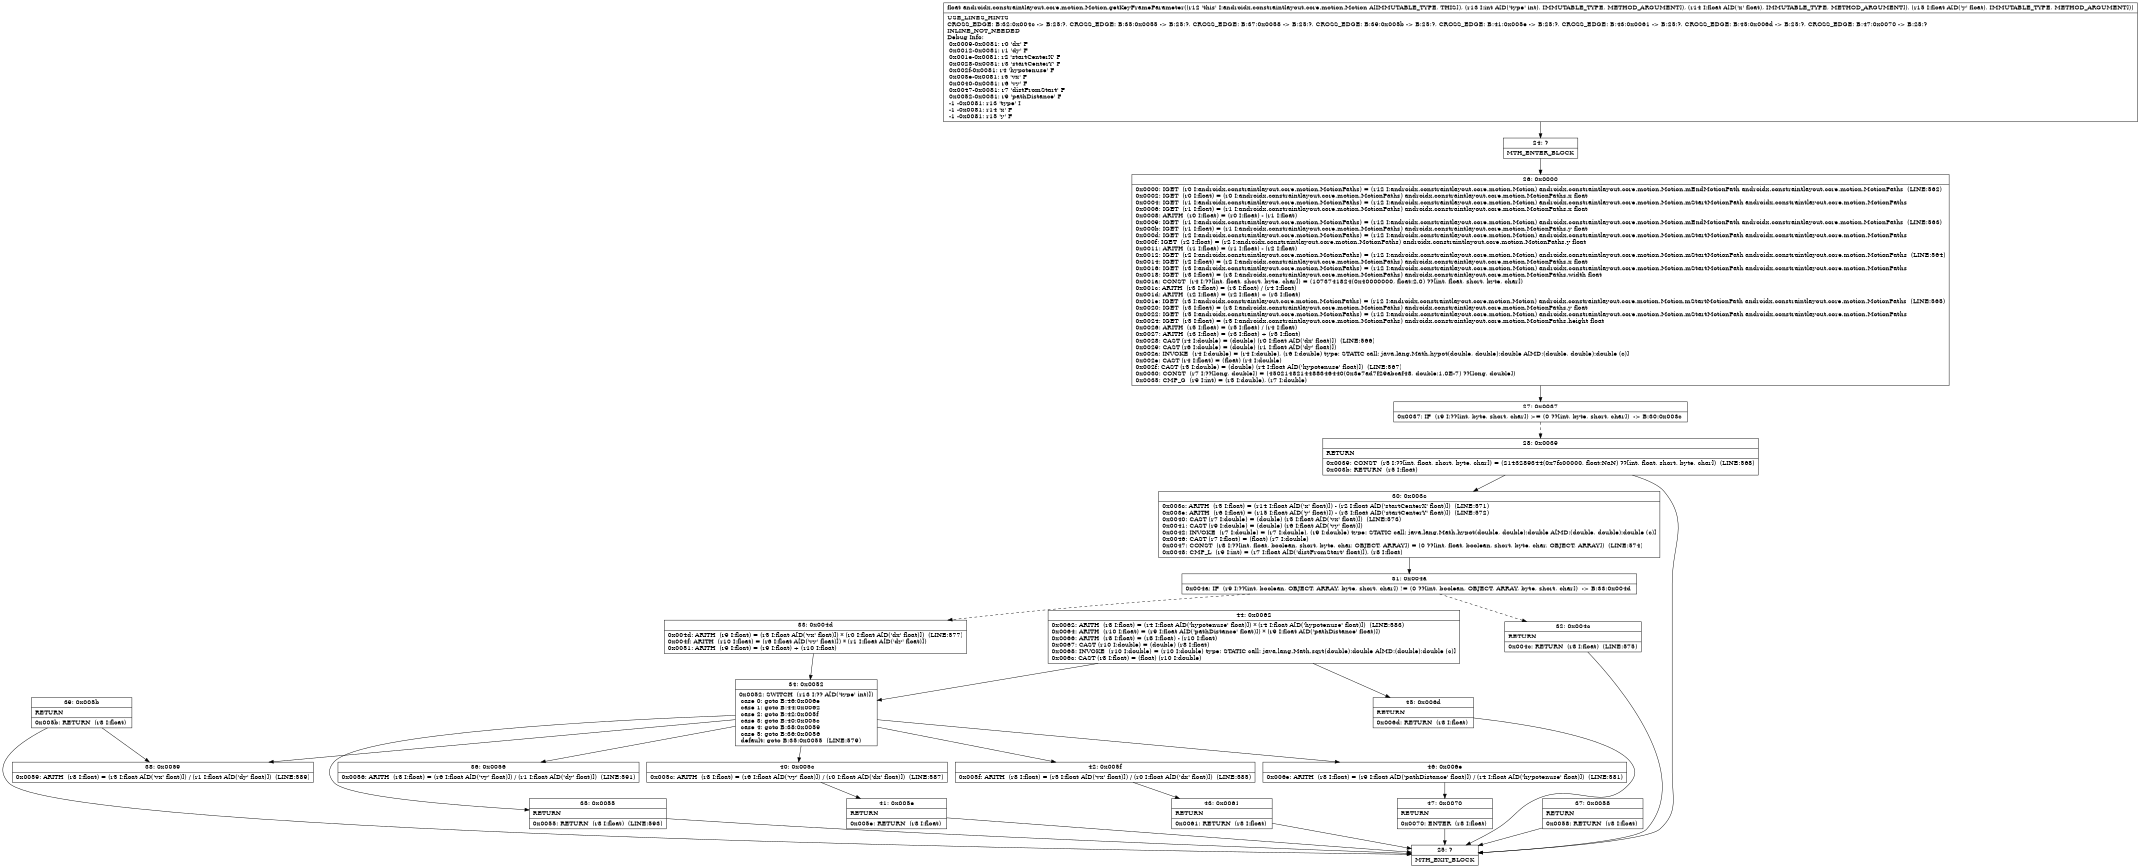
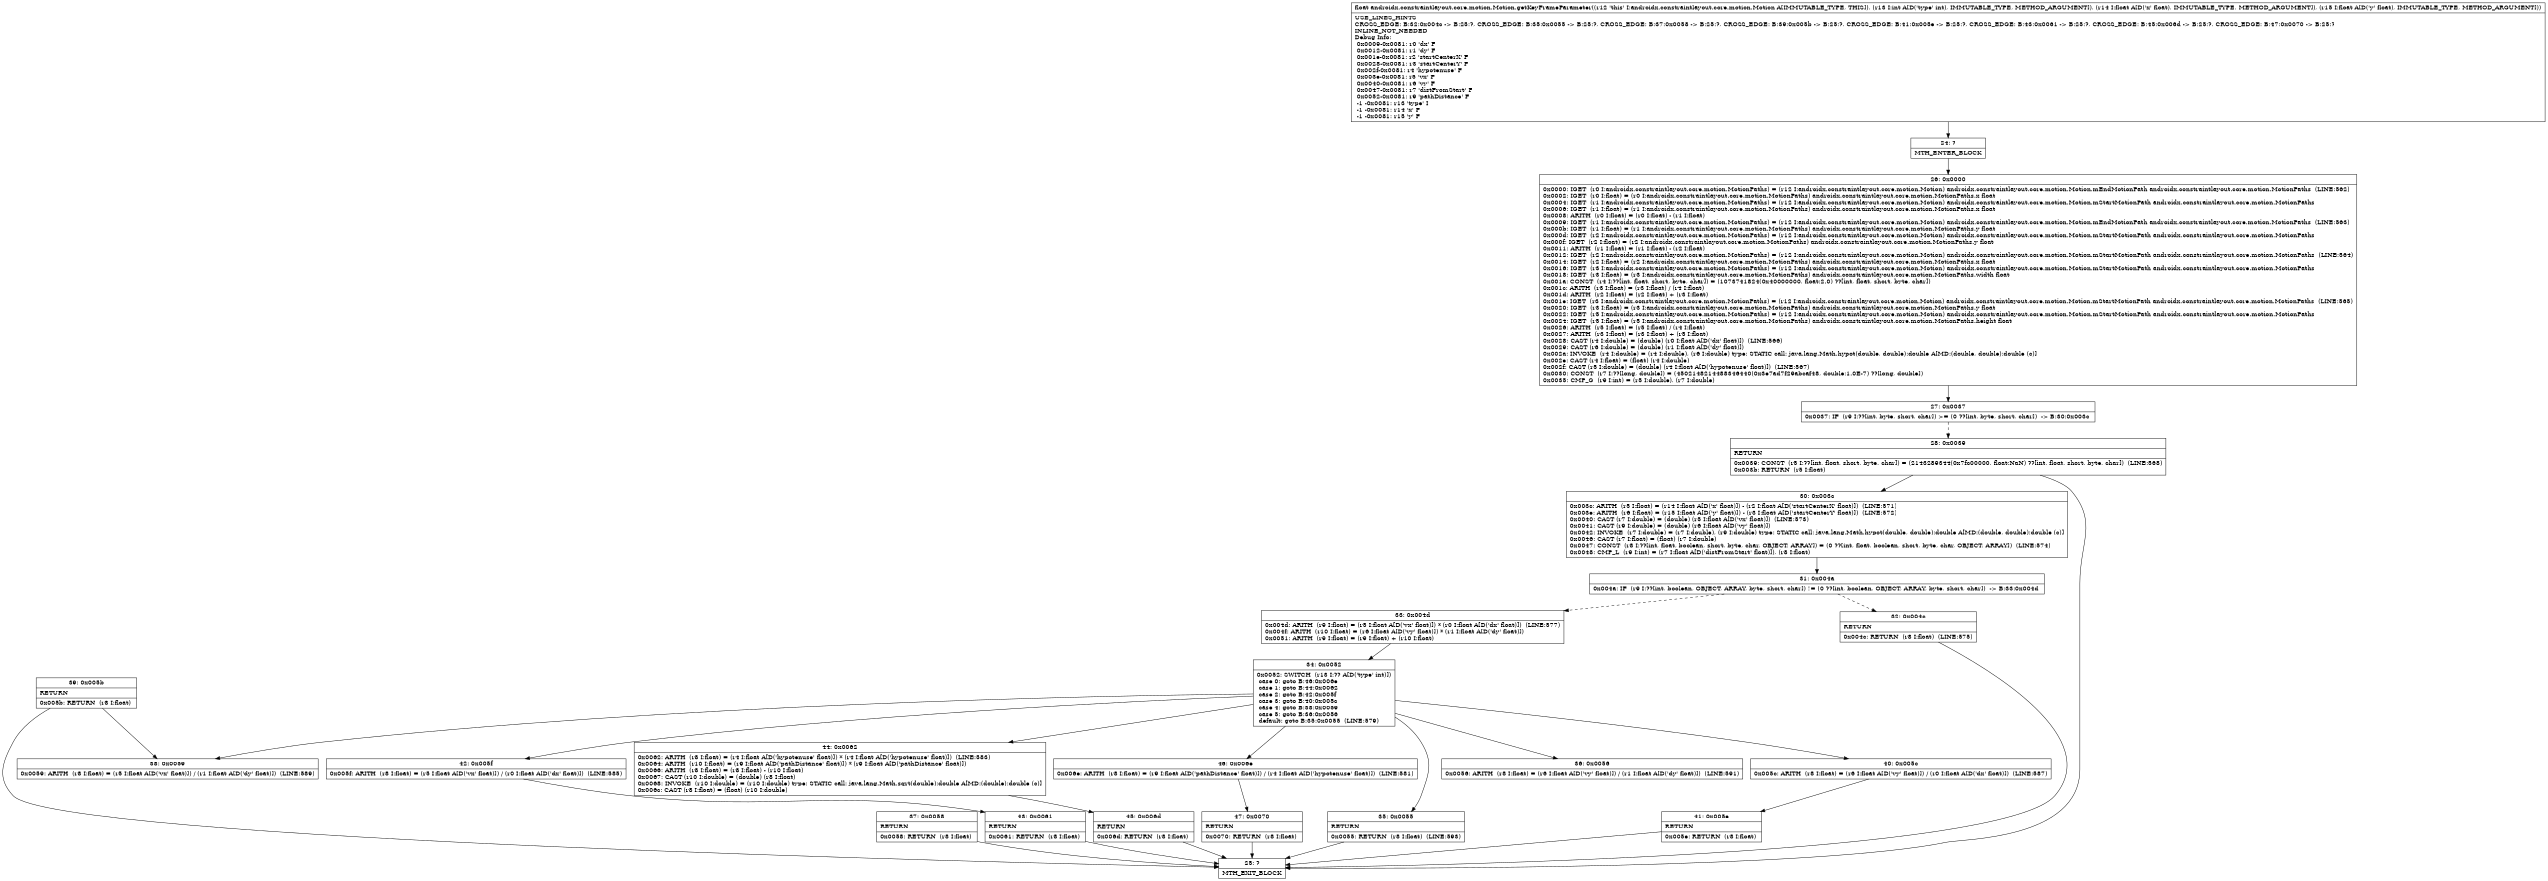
  digraph {
    node [shape=record]
    n1 [label="{24\:\ ?|MTH_ENTER_BLOCK\l}"]
    n2 [label="{26\:\ 0x0000|0x0000: IGET  (r0 I:androidx.constraintlayout.core.motion.MotionPaths) = (r12 I:androidx.constraintlayout.core.motion.Motion) androidx.constraintlayout.core.motion.Motion.mEndMotionPath androidx.constraintlayout.core.motion.MotionPaths  (LINE:562)\l0x0002: IGET  (r0 I:float) = (r0 I:androidx.constraintlayout.core.motion.MotionPaths) androidx.constraintlayout.core.motion.MotionPaths.x float \l0x0004: IGET  (r1 I:androidx.constraintlayout.core.motion.MotionPaths) = (r12 I:androidx.constraintlayout.core.motion.Motion) androidx.constraintlayout.core.motion.Motion.mStartMotionPath androidx.constraintlayout.core.motion.MotionPaths \l0x0006: IGET  (r1 I:float) = (r1 I:androidx.constraintlayout.core.motion.MotionPaths) androidx.constraintlayout.core.motion.MotionPaths.x float \l0x0008: ARITH  (r0 I:float) = (r0 I:float) \- (r1 I:float) \l0x0009: IGET  (r1 I:androidx.constraintlayout.core.motion.MotionPaths) = (r12 I:androidx.constraintlayout.core.motion.Motion) androidx.constraintlayout.core.motion.Motion.mEndMotionPath androidx.constraintlayout.core.motion.MotionPaths  (LINE:563)\l0x000b: IGET  (r1 I:float) = (r1 I:androidx.constraintlayout.core.motion.MotionPaths) androidx.constraintlayout.core.motion.MotionPaths.y float \l0x000d: IGET  (r2 I:androidx.constraintlayout.core.motion.MotionPaths) = (r12 I:androidx.constraintlayout.core.motion.Motion) androidx.constraintlayout.core.motion.Motion.mStartMotionPath androidx.constraintlayout.core.motion.MotionPaths \l0x000f: IGET  (r2 I:float) = (r2 I:androidx.constraintlayout.core.motion.MotionPaths) androidx.constraintlayout.core.motion.MotionPaths.y float \l0x0011: ARITH  (r1 I:float) = (r1 I:float) \- (r2 I:float) \l0x0012: IGET  (r2 I:androidx.constraintlayout.core.motion.MotionPaths) = (r12 I:androidx.constraintlayout.core.motion.Motion) androidx.constraintlayout.core.motion.Motion.mStartMotionPath androidx.constraintlayout.core.motion.MotionPaths  (LINE:564)\l0x0014: IGET  (r2 I:float) = (r2 I:androidx.constraintlayout.core.motion.MotionPaths) androidx.constraintlayout.core.motion.MotionPaths.x float \l0x0016: IGET  (r3 I:androidx.constraintlayout.core.motion.MotionPaths) = (r12 I:androidx.constraintlayout.core.motion.Motion) androidx.constraintlayout.core.motion.Motion.mStartMotionPath androidx.constraintlayout.core.motion.MotionPaths \l0x0018: IGET  (r3 I:float) = (r3 I:androidx.constraintlayout.core.motion.MotionPaths) androidx.constraintlayout.core.motion.MotionPaths.width float \l0x001a: CONST  (r4 I:??[int, float, short, byte, char]) = (1073741824(0x40000000, float:2.0) ??[int, float, short, byte, char]) \l0x001c: ARITH  (r3 I:float) = (r3 I:float) \/ (r4 I:float) \l0x001d: ARITH  (r2 I:float) = (r2 I:float) + (r3 I:float) \l0x001e: IGET  (r3 I:androidx.constraintlayout.core.motion.MotionPaths) = (r12 I:androidx.constraintlayout.core.motion.Motion) androidx.constraintlayout.core.motion.Motion.mStartMotionPath androidx.constraintlayout.core.motion.MotionPaths  (LINE:565)\l0x0020: IGET  (r3 I:float) = (r3 I:androidx.constraintlayout.core.motion.MotionPaths) androidx.constraintlayout.core.motion.MotionPaths.y float \l0x0022: IGET  (r5 I:androidx.constraintlayout.core.motion.MotionPaths) = (r12 I:androidx.constraintlayout.core.motion.Motion) androidx.constraintlayout.core.motion.Motion.mStartMotionPath androidx.constraintlayout.core.motion.MotionPaths \l0x0024: IGET  (r5 I:float) = (r5 I:androidx.constraintlayout.core.motion.MotionPaths) androidx.constraintlayout.core.motion.MotionPaths.height float \l0x0026: ARITH  (r5 I:float) = (r5 I:float) \/ (r4 I:float) \l0x0027: ARITH  (r3 I:float) = (r3 I:float) + (r5 I:float) \l0x0028: CAST (r4 I:double) = (double) (r0 I:float A[D('dx' float)])  (LINE:566)\l0x0029: CAST (r6 I:double) = (double) (r1 I:float A[D('dy' float)]) \l0x002a: INVOKE  (r4 I:double) = (r4 I:double), (r6 I:double) type: STATIC call: java.lang.Math.hypot(double, double):double A[MD:(double, double):double (c)]\l0x002e: CAST (r4 I:float) = (float) (r4 I:double) \l0x002f: CAST (r5 I:double) = (double) (r4 I:float A[D('hypotenuse' float)])  (LINE:567)\l0x0030: CONST  (r7 I:??[long, double]) = (4502148214488346440(0x3e7ad7f29abcaf48, double:1.0E\-7) ??[long, double]) \l0x0035: CMP_G  (r9 I:int) = (r5 I:double), (r7 I:double) \l}"]
    n3 [label="{27\:\ 0x0037|0x0037: IF  (r9 I:??[int, byte, short, char]) \>= (0 ??[int, byte, short, char])  \-\> B:30:0x003c \l}"]
    n4 [label="{28\:\ 0x0039|RETURN\l|0x0039: CONST  (r5 I:??[int, float, short, byte, char]) = (2143289344(0x7fc00000, float:NaN) ??[int, float, short, byte, char])  (LINE:568)\l0x003b: RETURN  (r5 I:float) \l}"]
    n5 [label="{30\:\ 0x003c|0x003c: ARITH  (r5 I:float) = (r14 I:float A[D('x' float)]) \- (r2 I:float A[D('startCenterX' float)])  (LINE:571)\l0x003e: ARITH  (r6 I:float) = (r15 I:float A[D('y' float)]) \- (r3 I:float A[D('startCenterY' float)])  (LINE:572)\l0x0040: CAST (r7 I:double) = (double) (r5 I:float A[D('vx' float)])  (LINE:573)\l0x0041: CAST (r9 I:double) = (double) (r6 I:float A[D('vy' float)]) \l0x0042: INVOKE  (r7 I:double) = (r7 I:double), (r9 I:double) type: STATIC call: java.lang.Math.hypot(double, double):double A[MD:(double, double):double (c)]\l0x0046: CAST (r7 I:float) = (float) (r7 I:double) \l0x0047: CONST  (r8 I:??[int, float, boolean, short, byte, char, OBJECT, ARRAY]) = (0 ??[int, float, boolean, short, byte, char, OBJECT, ARRAY])  (LINE:574)\l0x0048: CMP_L  (r9 I:int) = (r7 I:float A[D('distFromStart' float)]), (r8 I:float) \l}"]
    n6 [label="{25\:\ ?|MTH_EXIT_BLOCK\l}"]
    n7 [label="{31\:\ 0x004a|0x004a: IF  (r9 I:??[int, boolean, OBJECT, ARRAY, byte, short, char]) != (0 ??[int, boolean, OBJECT, ARRAY, byte, short, char])  \-\> B:33:0x004d \l}"]
    n8 [label="{32\:\ 0x004c|RETURN\l|0x004c: RETURN  (r8 I:float)  (LINE:575)\l}"]
    n9 [label="{33\:\ 0x004d|0x004d: ARITH  (r9 I:float) = (r5 I:float A[D('vx' float)]) * (r0 I:float A[D('dx' float)])  (LINE:577)\l0x004f: ARITH  (r10 I:float) = (r6 I:float A[D('vy' float)]) * (r1 I:float A[D('dy' float)]) \l0x0051: ARITH  (r9 I:float) = (r9 I:float) + (r10 I:float) \l}"]
    n10 [label="{34\:\ 0x0052|0x0052: SWITCH  (r13 I:?? A[D('type' int)])\l case 0: goto B:46:0x006e\l case 1: goto B:44:0x0062\l case 2: goto B:42:0x005f\l case 3: goto B:40:0x005c\l case 4: goto B:38:0x0059\l case 5: goto B:36:0x0056\l default: goto B:35:0x0055  (LINE:579)\l}"]
    n11 [label="{35\:\ 0x0055|RETURN\l|0x0055: RETURN  (r8 I:float)  (LINE:593)\l}"]
    n12 [label="{36\:\ 0x0056|0x0056: ARITH  (r8 I:float) = (r6 I:float A[D('vy' float)]) \/ (r1 I:float A[D('dy' float)])  (LINE:591)\l}"]
    n13 [label="{38\:\ 0x0059|0x0059: ARITH  (r8 I:float) = (r5 I:float A[D('vx' float)]) \/ (r1 I:float A[D('dy' float)])  (LINE:589)\l}"]
    n14 [label="{40\:\ 0x005c|0x005c: ARITH  (r8 I:float) = (r6 I:float A[D('vy' float)]) \/ (r0 I:float A[D('dx' float)])  (LINE:587)\l}"]
    n15 [label="{42\:\ 0x005f|0x005f: ARITH  (r8 I:float) = (r5 I:float A[D('vx' float)]) \/ (r0 I:float A[D('dx' float)])  (LINE:585)\l}"]
    n16 [label="{44\:\ 0x0062|0x0062: ARITH  (r8 I:float) = (r4 I:float A[D('hypotenuse' float)]) * (r4 I:float A[D('hypotenuse' float)])  (LINE:583)\l0x0064: ARITH  (r10 I:float) = (r9 I:float A[D('pathDistance' float)]) * (r9 I:float A[D('pathDistance' float)]) \l0x0066: ARITH  (r8 I:float) = (r8 I:float) \- (r10 I:float) \l0x0067: CAST (r10 I:double) = (double) (r8 I:float) \l0x0068: INVOKE  (r10 I:double) = (r10 I:double) type: STATIC call: java.lang.Math.sqrt(double):double A[MD:(double):double (c)]\l0x006c: CAST (r8 I:float) = (float) (r10 I:double) \l}"]
    n17 [label="{46\:\ 0x006e|0x006e: ARITH  (r8 I:float) = (r9 I:float A[D('pathDistance' float)]) \/ (r4 I:float A[D('hypotenuse' float)])  (LINE:581)\l}"]
    n18 [label="{41\:\ 0x005e|RETURN\l|0x005e: RETURN  (r8 I:float) \l}"]
    n19 [label="{43\:\ 0x0061|RETURN\l|0x0061: RETURN  (r8 I:float) \l}"]
    n20 [label="{45\:\ 0x006d|RETURN\l|0x006d: RETURN  (r8 I:float) \l}"]
-   n21 [label="{47\:\ 0x0070|RETURN\l|0x0070: ENTER  (r8 I:float) \l}"]
+   n21 [label="{47\:\ 0x0070|RETURN\l|0x0070: RETURN  (r8 I:float) \l}"]
    n22 [label="{37\:\ 0x0058|RETURN\l|0x0058: RETURN  (r8 I:float) \l}"]
    n23 [label="{39\:\ 0x005b|RETURN\l|0x005b: RETURN  (r8 I:float) \l}"]
    n24 [label="{float androidx.constraintlayout.core.motion.Motion.getKeyFrameParameter((r12 'this' I:androidx.constraintlayout.core.motion.Motion A[IMMUTABLE_TYPE, THIS]), (r13 I:int A[D('type' int), IMMUTABLE_TYPE, METHOD_ARGUMENT]), (r14 I:float A[D('x' float), IMMUTABLE_TYPE, METHOD_ARGUMENT]), (r15 I:float A[D('y' float), IMMUTABLE_TYPE, METHOD_ARGUMENT]))  | USE_LINES_HINTS\lCROSS_EDGE: B:32:0x004c \-\> B:25:?, CROSS_EDGE: B:35:0x0055 \-\> B:25:?, CROSS_EDGE: B:37:0x0058 \-\> B:25:?, CROSS_EDGE: B:39:0x005b \-\> B:25:?, CROSS_EDGE: B:41:0x005e \-\> B:25:?, CROSS_EDGE: B:43:0x0061 \-\> B:25:?, CROSS_EDGE: B:45:0x006d \-\> B:25:?, CROSS_EDGE: B:47:0x0070 \-\> B:25:?\lINLINE_NOT_NEEDED\lDebug Info:\l  0x0009\-0x0081: r0 'dx' F\l  0x0012\-0x0081: r1 'dy' F\l  0x001e\-0x0081: r2 'startCenterX' F\l  0x0028\-0x0081: r3 'startCenterY' F\l  0x002f\-0x0081: r4 'hypotenuse' F\l  0x003e\-0x0081: r5 'vx' F\l  0x0040\-0x0081: r6 'vy' F\l  0x0047\-0x0081: r7 'distFromStart' F\l  0x0052\-0x0081: r9 'pathDistance' F\l  \-1 \-0x0081: r13 'type' I\l  \-1 \-0x0081: r14 'x' F\l  \-1 \-0x0081: r15 'y' F\l}"]
    n1 -> n2
    n2 -> n3
    n3 -> n4 [style=dashed]
    n4 -> n5
    n4 -> n6
    n5 -> n7
    n7 -> n8 [style=dashed]
    n7 -> n9 [style=dashed]
    n8 -> n6
    n9 -> n10
    n10 -> n11
    n10 -> n12
    n10 -> n13
    n10 -> n14
    n10 -> n15
-   n16 -> n10
+   n10 -> n16
    n10 -> n17
    n11 -> n6
    n14 -> n18
    n15 -> n19
    n16 -> n20
    n17 -> n21
    n18 -> n6
    n19 -> n6
    n20 -> n6
    n21 -> n6
    n22 -> n6
    n23 -> n6
    n23 -> n13
    n24 -> n1
  }
